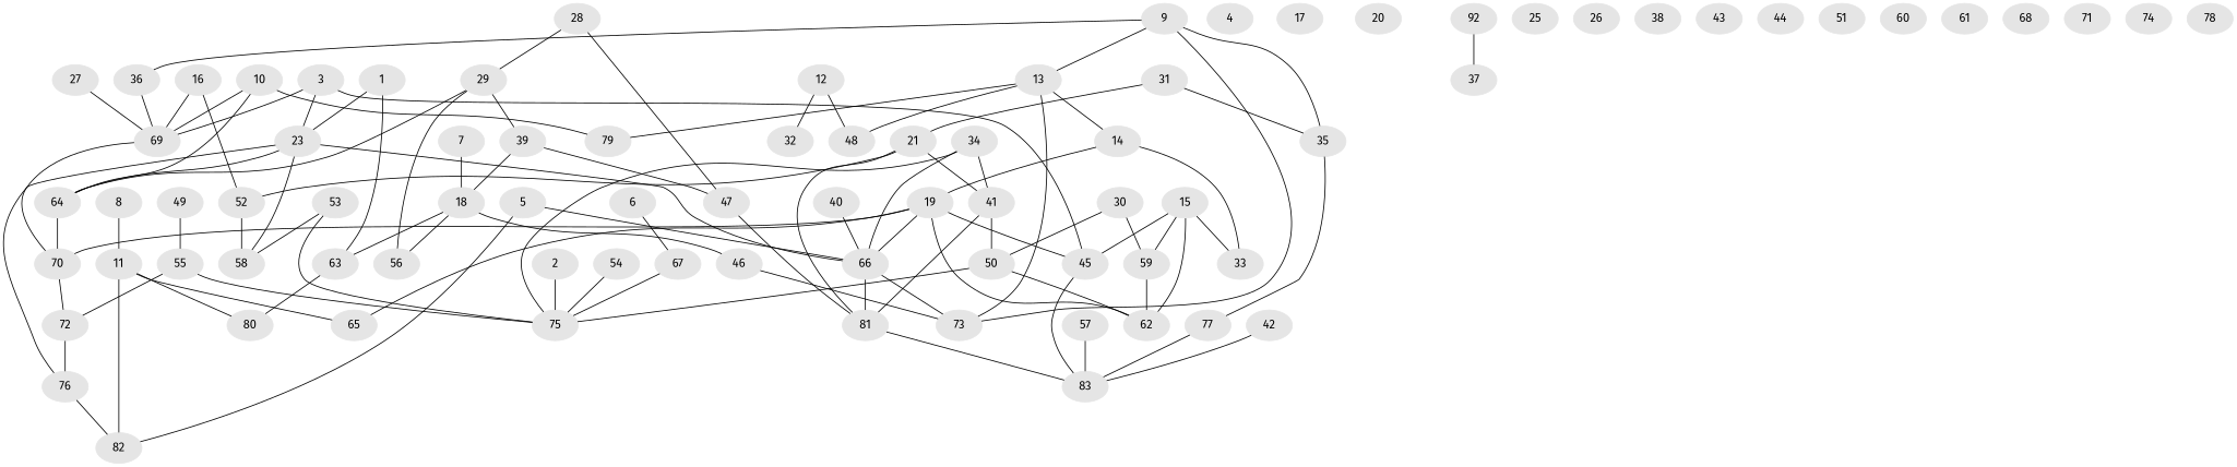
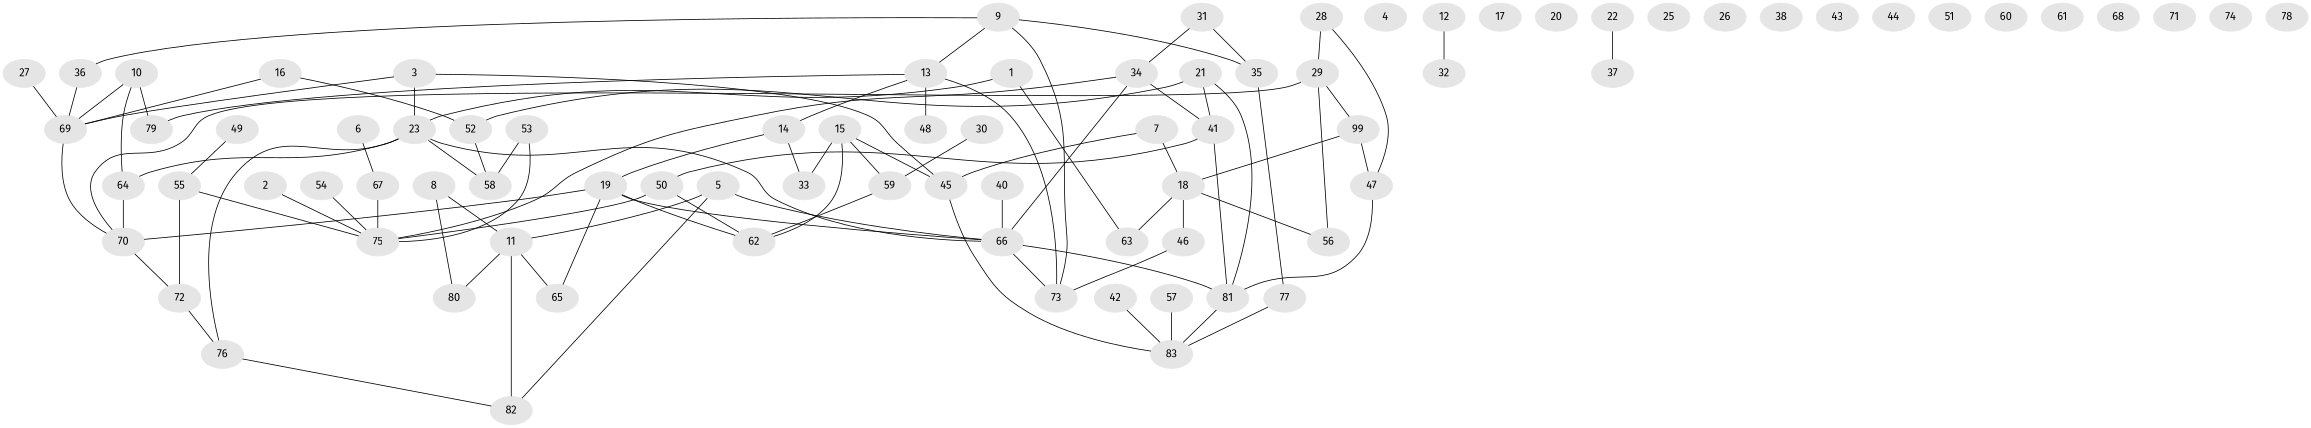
  graph {
    fontname="Fira Sans"
    node [color=gray90 fontname="Fira Sans" style=filled]
    edge [fontname="Fira Sans"]
    1
    23
    63
    66
    64
    58
    76
    80
    2
    75
    3
    45
    69
    83
    70
    4
    5
    11
    82
    65
    73
    81
    6
    67
    7
    18
    46
    56
    8
    9
    13
    35
    36
    79
    48
    14
    77
    10
    12
    32
    19
    33
    62
    15
    59
    16
    52
    17
    72
    20
    21
    41
    50
-   22 [label=92]
+   22
    37
    49
    55
    25
    26
    27
    28
    29
    47
-   39
+   39 [label=99]
    30
    31
    34
    38
    40
    42
    43
    44
    51
    53
    54
    57
    60
    61
    68
    71
    74
    78
    1 -- 23
    1 -- 63
    23 -- 66
    23 -- 64
    23 -- 58
    23 -- 76
-   63 -- 80
+   8 -- 80
    66 -- 73
    66 -- 81
    64 -- 70
    76 -- 82
    2 -- 75
    3 -- 23
    3 -- 45
    3 -- 69
    45 -- 83
    69 -- 70
    70 -- 72
    5 -- 66
+   5 -- 11
    5 -- 82
    11 -- 80
    11 -- 82
    11 -- 65
    81 -- 83
    6 -- 67
    67 -- 75
-   19 -- 45
+   7 -- 45
    7 -- 18
    18 -- 63
    18 -- 46
    18 -- 56
    46 -- 73
    8 -- 11
    9 -- 73
    9 -- 13
    9 -- 35
    9 -- 36
    13 -- 73
    13 -- 79
    13 -- 48
    13 -- 14
    35 -- 77
    36 -- 69
    14 -- 19
    14 -- 33
    77 -- 83
    10 -- 64
    10 -- 69
    10 -- 79
-   12 -- 48
    12 -- 32
    19 -- 66
    19 -- 70
    19 -- 65
    19 -- 62
    15 -- 45
    15 -- 33
    15 -- 62
    15 -- 59
    59 -- 62
    16 -- 69
    16 -- 52
    52 -- 58
    72 -- 76
    21 -- 81
    21 -- 52
    21 -- 41
    41 -- 81
    41 -- 50
    50 -- 75
    50 -- 62
    22 -- 37
    49 -- 55
    55 -- 75
    55 -- 72
    27 -- 69
    28 -- 29
    28 -- 47
-   29 -- 64
+   29 -- 70
    29 -- 56
    29 -- 39
    47 -- 81
    39 -- 18
    39 -- 47
    30 -- 59
-   30 -- 50
    31 -- 35
-   31 -- 21
+   31 -- 34
    34 -- 66
    34 -- 75
    34 -- 41
    40 -- 66
    42 -- 83
    53 -- 58
    53 -- 75
    54 -- 75
    57 -- 83
  }
